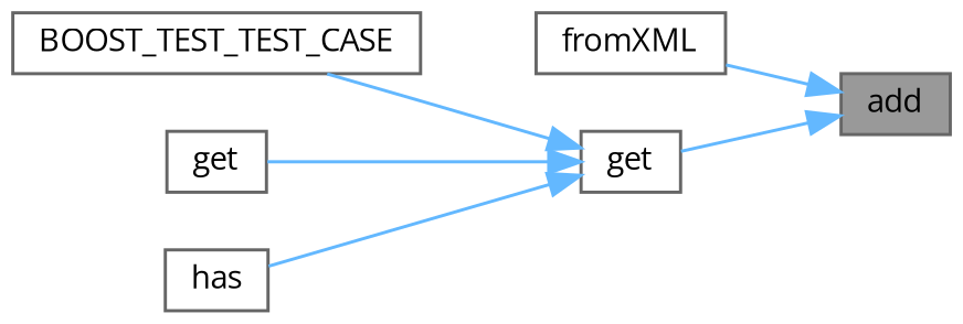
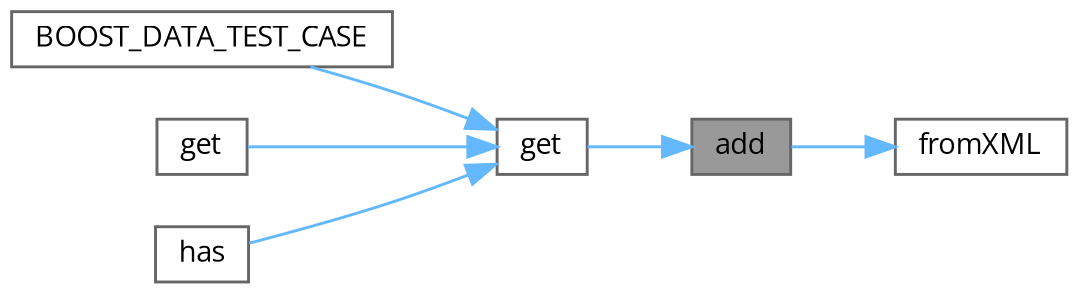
  digraph {
    fontname="Open Sans"
    rankdir=RL
    node [color=grey40 fillcolor=white fontname="Open Sans" fontsize=10 shape=box style=filled]
    edge [color=steelblue1 dir=back fontname="Open Sans" fontsize=10 labelfontname=Helvetica labelfontsize=10 style=solid]
    n1 [color=gray40 fillcolor=grey60 fontcolor=black height=0.2 label=add width=0.4]
    n2 [height=0.2 label=fromXML width=0.4]
    n3 [height=0.2 label=get width=0.4]
-   n4 [height=0.2 label=BOOST_TEST_TEST_CASE width=0.4]
+   n4 [height=0.2 label=BOOST_DATA_TEST_CASE width=0.4]
    n5 [height=0.2 label=get width=0.4]
    n6 [height=0.2 label=has width=0.4]
-   n1 -> n2
+   n2 -> n1
    n1 -> n3
    n3 -> n4
    n3 -> n5
    n3 -> n6
  }
